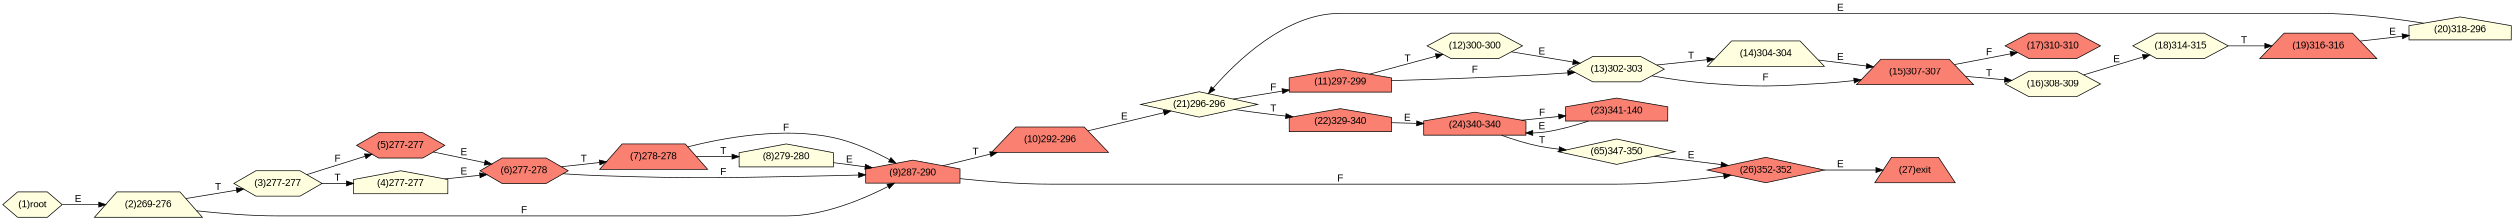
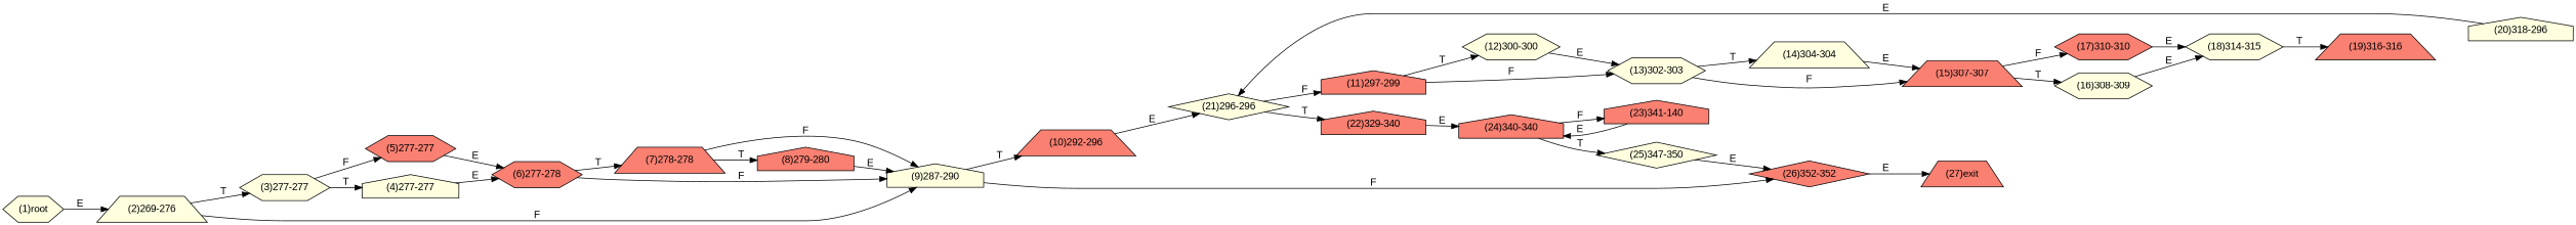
  digraph {
    fontname="Liberation Sans"
    rankdir=LR
    node [fillcolor=lightyellow fontname="Liberation Sans" shape=hexagon style=filled]
    edge [fontname="Liberation Sans"]
    n1 [label="(1)root"]
    n2 [label="(2)269-276" shape=trapezium]
    n3 [label="(3)277-277"]
-   n4 [fillcolor=salmon label="(9)287-290" shape=house]
+   n4 [label="(9)287-290" shape=house]
    n5 [label="(4)277-277" shape=house]
    n6 [fillcolor=salmon label="(5)277-277"]
    n7 [fillcolor=salmon label="(10)292-296" shape=trapezium]
    n8 [fillcolor=salmon label="(26)352-352" shape=diamond]
    n9 [fillcolor=salmon label="(6)277-278"]
    n10 [fillcolor=salmon label="(7)278-278" shape=trapezium]
-   n11 [label="(8)279-280" shape=house]
+   n11 [fillcolor=salmon label="(8)279-280" shape=house]
    n12 [label="(21)296-296" shape=diamond]
    n13 [fillcolor=salmon label="(27)exit" shape=trapezium]
    n14 [fillcolor=salmon label="(11)297-299" shape=house]
    n15 [fillcolor=salmon label="(22)329-340" shape=house]
    n16 [label="(12)300-300"]
    n17 [label="(13)302-303"]
    n18 [label="(14)304-304" shape=trapezium]
    n19 [fillcolor=salmon label="(15)307-307" shape=trapezium]
    n20 [fillcolor=salmon label="(17)310-310"]
    n21 [label="(16)308-309"]
    n22 [label="(18)314-315"]
    n23 [fillcolor=salmon label="(19)316-316" shape=trapezium]
    n24 [label="(20)318-296" shape=house]
    n25 [fillcolor=salmon label="(24)340-340" shape=house]
    n26 [fillcolor=salmon label="(23)341-140" shape=house]
-   n27 [label="(65)347-350" shape=diamond]
+   n27 [label="(25)347-350" shape=diamond]
    n1 -> n2 [label=E]
    n2 -> n3 [label=T]
    n2 -> n4 [label=F]
    n3 -> n5 [label=T]
    n3 -> n6 [label=F]
    n4 -> n7 [label=T]
    n4 -> n8 [label=F]
    n5 -> n9 [label=E]
    n6 -> n9 [label=E]
    n7 -> n12 [label=E]
    n8 -> n13 [label=E]
    n9 -> n4 [label=F]
    n9 -> n10 [label=T]
    n10 -> n4 [label=F]
    n10 -> n11 [label=T]
    n11 -> n4 [label=E]
    n12 -> n14 [label=F]
    n12 -> n15 [label=T]
    n14 -> n16 [label=T]
    n14 -> n17 [label=F]
    n15 -> n25 [label=E]
    n16 -> n17 [label=E]
    n17 -> n18 [label=T]
    n17 -> n19 [label=F]
    n18 -> n19 [label=E]
    n19 -> n20 [label=F]
    n19 -> n21 [label=T]
+   n20 -> n22 [label=E]
    n21 -> n22 [label=E]
    n22 -> n23 [label=T]
-   n23 -> n24 [label=E]
    n24 -> n12 [label=E]
    n25 -> n26 [label=F]
    n25 -> n27 [label=T]
    n26 -> n25 [label=E]
    n27 -> n8 [label=E]
  }
